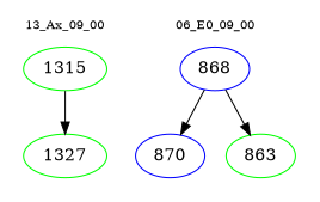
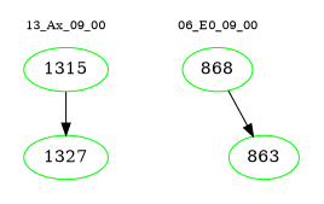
  digraph {
    node [color=green]
    edge [color=black]
    n1 [label=1315]
    n2 [label=1327]
-   n3 [color=blue label=868]
-   n4 [color=blue label=870]
+   n3 [label=868]
    n5 [label=863]
    subgraph cluster_1 {
      color=white
      fontsize=10
      label="13_Ax_09_00"
      n1
      n2
    }
    subgraph cluster_2 {
      color=white
      fontsize=10
      label="06_E0_09_00"
      n3
-     n4
      n5
    }
    n1 -> n2
-   n3 -> n4
    n3 -> n5
  }
